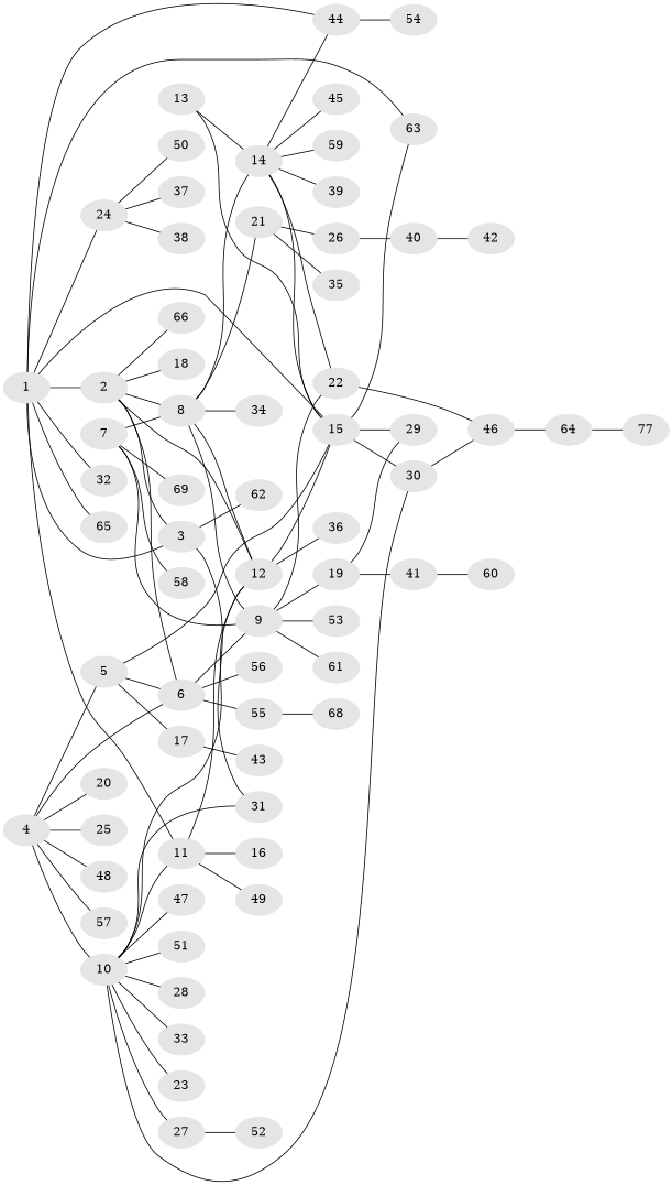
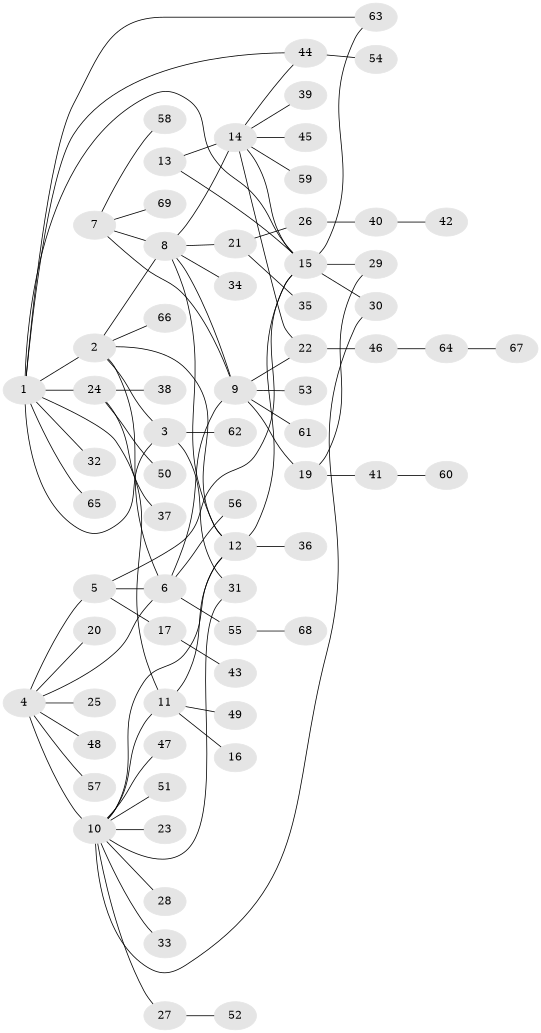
  graph {
    rankdir=LR
    node [color=gray90 style=filled]
    1
    2
    3
    15
    24
    32
    44
    63
    65
    11
    6
    8
    12
-   18
    66
    31
    62
    30
    29
    37
    38
    50
    54
    9
    55
    56
    14
    21
    34
    36
    4
    5
    10
    20
    25
    48
    57
    17
    23
    27
    28
    33
    47
    51
    43
    19
    22
    53
    61
    68
    7
    58
    69
    39
    45
    59
    26
    35
    41
    46
    16
    49
    52
    13
    60
    40
    42
    64
-   67 [label=77]
+   67
    1 -- 2
    1 -- 3
    1 -- 15
    1 -- 24
    1 -- 32
    1 -- 44
    1 -- 63
    1 -- 65
    1 -- 11
    2 -- 3
    2 -- 6
    2 -- 8
    2 -- 12
-   2 -- 18
    2 -- 66
    3 -- 31
    3 -- 62
    15 -- 63
    15 -- 30
    15 -- 29
    24 -- 37
    24 -- 38
    24 -- 50
    44 -- 54
    11 -- 12
    11 -- 16
    11 -- 49
    6 -- 9
    6 -- 55
    6 -- 56
    8 -- 12
    8 -- 9
    8 -- 14
    8 -- 21
    8 -- 34
    12 -- 15
    12 -- 36
-   30 -- 46
    9 -- 19
    9 -- 22
    9 -- 53
    9 -- 61
    55 -- 68
    14 -- 15
    14 -- 44
    14 -- 22
    14 -- 39
    14 -- 45
    14 -- 59
    21 -- 26
    21 -- 35
    4 -- 6
    4 -- 5
    4 -- 10
    4 -- 20
    4 -- 25
    4 -- 48
    4 -- 57
    5 -- 15
    5 -- 6
    5 -- 17
    10 -- 11
    10 -- 12
    10 -- 31
    10 -- 30
    10 -- 23
    10 -- 27
    10 -- 28
    10 -- 33
    10 -- 47
    10 -- 51
    17 -- 43
    27 -- 52
    19 -- 29
    19 -- 41
    22 -- 46
    7 -- 8
    7 -- 9
    7 -- 58
    7 -- 69
    26 -- 40
    41 -- 60
    46 -- 64
    13 -- 15
    13 -- 14
    40 -- 42
    64 -- 67
  }
